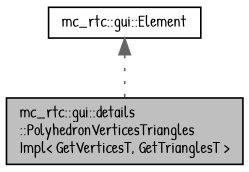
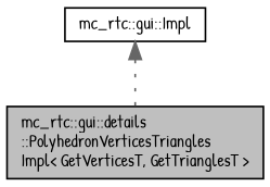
  digraph {
    fontname="Patrick Hand"
    node [color=black fontname="Patrick Hand" fontsize=10 shape=record style=filled]
    n1 [fillcolor=grey75 fontcolor=black height=0.2 label="mc_rtc::gui::details\l::PolyhedronVerticesTriangles\lImpl\< GetVerticesT, GetTrianglesT \>" width=0.4]
-   n2 [fillcolor=white height=0.2 label="mc_rtc::gui::Element" width=0.4]
+   n2 [fillcolor=white height=0.2 label="mc_rtc::gui::Impl" width=0.4]
    n2 -> n1 [color=gray40 dir=back fontname="Patrick Hand" fontsize=10 labelfontname=Helvetica labelfontsize=10 style=dotted]
  }
